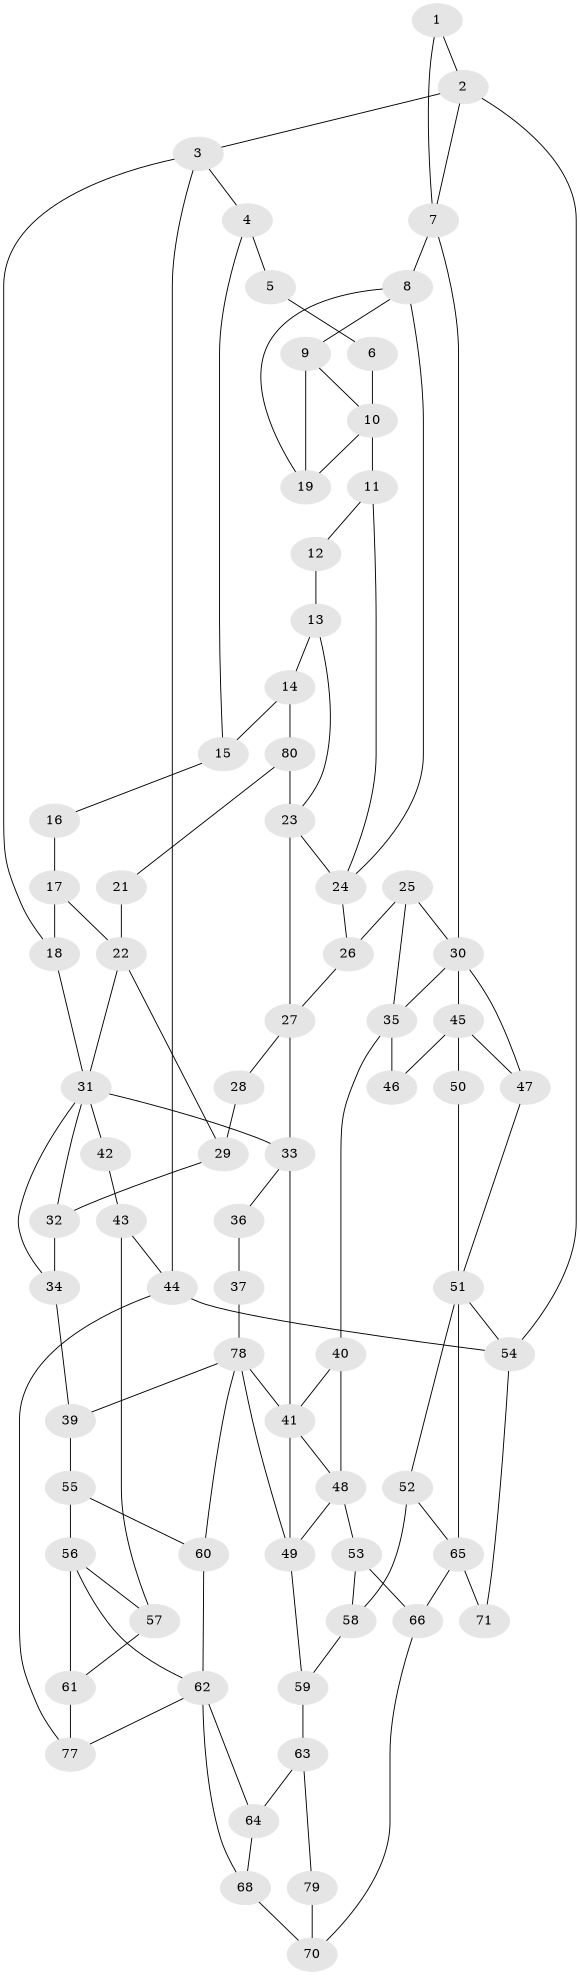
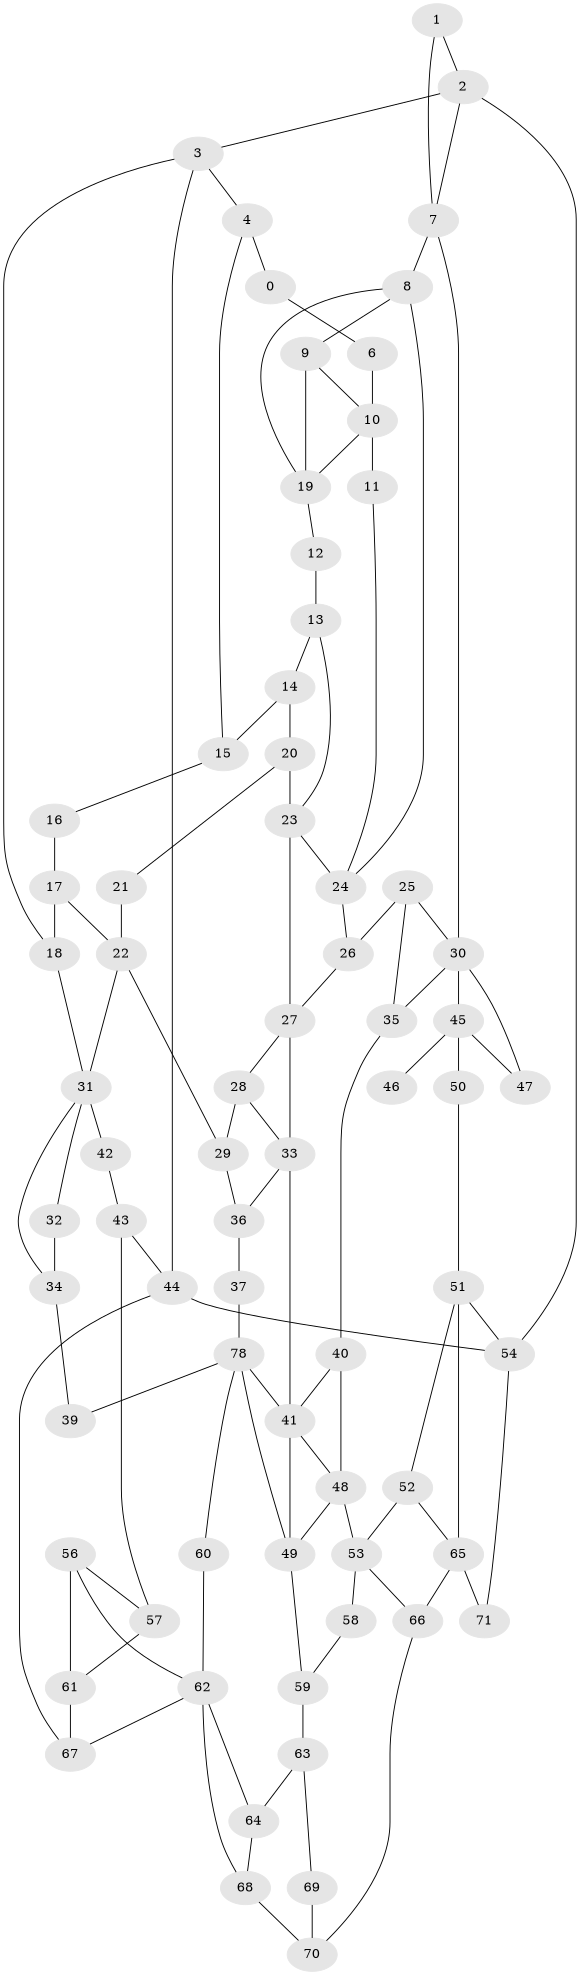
  graph {
    node [color=gray90 style=filled]
    edge [weight=1.0]
    1
    2
    7
    3
    54
    8
    30
    4
    18
    44
    71
-   5
+   5 [label=0]
    15
    31
-   67 [label=77]
+   67
    6
    16
    10
    19
    11
    9
    24
    35
    45
    47
    25
    26
    12
    13
    14
    23
-   20 [label=80]
+   20
    27
    21
    17
    22
    29
    32
    34
    42
    28
    33
    40
    46
    36
    41
    50
    51
    39
    43
    37
    49
    48
-   55
    n55 [label=78]
    60
    59
    62
    56
    53
    57
    61
    52
    65
    58
    66
    63
    70
    64
    68
-   69 [label=79]
+   69
    1 -- 2
    1 -- 7
    2 -- 7
    2 -- 3
    2 -- 54
    7 -- 8 [weight=2.0]
    7 -- 30 [weight=2.0]
    3 -- 4
    3 -- 18
    3 -- 44
    54 -- 71
    8 -- 19
    8 -- 9
    8 -- 24
    30 -- 35
    30 -- 45
    30 -- 47
    4 -- 5 [weight=2.0]
    4 -- 15
    18 -- 31
    44 -- 54
    44 -- 67
    5 -- 6
    15 -- 16
    31 -- 32
    31 -- 34
    31 -- 42 [weight=2.0]
    6 -- 10 [weight=2.0]
    16 -- 17 [weight=2.0]
    10 -- 19
    10 -- 11 [weight=2.0]
    11 -- 24
-   11 -- 12 [weight=2.0]
+   19 -- 12 [weight=2.0]
    9 -- 10
    9 -- 19
    24 -- 26
    35 -- 40 [weight=2.0]
-   35 -- 46
    45 -- 47
    45 -- 46 [weight=2.0]
    45 -- 50 [weight=2.0]
-   47 -- 51
    25 -- 30
    25 -- 35 [weight=2.0]
    25 -- 26 [weight=2.0]
    26 -- 27
    12 -- 13
    13 -- 14
    13 -- 23
    14 -- 15
    14 -- 20
    23 -- 24
    23 -- 27 [weight=2.0]
    20 -- 23 [weight=2.0]
    20 -- 21
    27 -- 28
    27 -- 33
    21 -- 22 [weight=2.0]
    17 -- 18
    17 -- 22 [weight=2.0]
    22 -- 31
    22 -- 29
-   29 -- 32
+   29 -- 36
    32 -- 34
    34 -- 39
    42 -- 43
    28 -- 29
-   31 -- 33
+   28 -- 33
    33 -- 36 [weight=2.0]
    33 -- 41
    40 -- 41
    40 -- 48 [weight=2.0]
    36 -- 37
    41 -- 49
    41 -- 48
    50 -- 51
    51 -- 54
    51 -- 52
    51 -- 65
-   39 -- 55
    43 -- 44
    43 -- 57
    37 -- n55 [weight=2.0]
    49 -- 59
    48 -- 49
    48 -- 53 [weight=2.0]
-   55 -- 60
-   55 -- 56
    n55 -- 41
    n55 -- 39
    n55 -- 49
    n55 -- 60
    60 -- 62
    59 -- 63
    62 -- 67
    62 -- 64
    62 -- 68
    56 -- 62
    56 -- 57
    56 -- 61 [weight=3.0]
    53 -- 58
    53 -- 66
    57 -- 61 [weight=2.0]
    61 -- 67
-   52 -- 58
+   52 -- 53
    52 -- 65
    65 -- 71 [weight=2.0]
    65 -- 66 [weight=2.0]
    58 -- 59
    66 -- 70
    63 -- 64
    63 -- 69
    64 -- 68
    68 -- 70
    69 -- 70
  }
